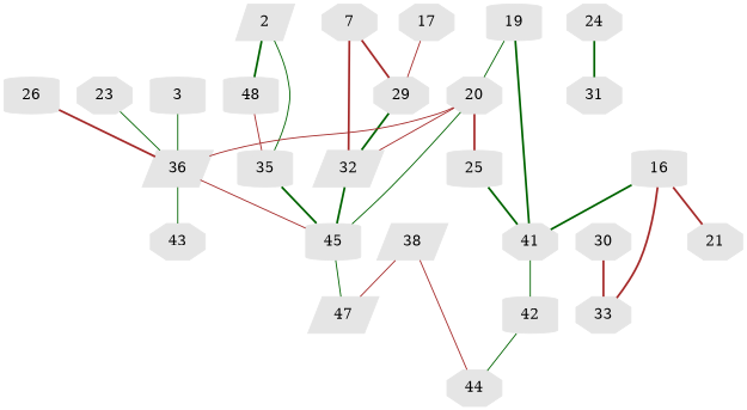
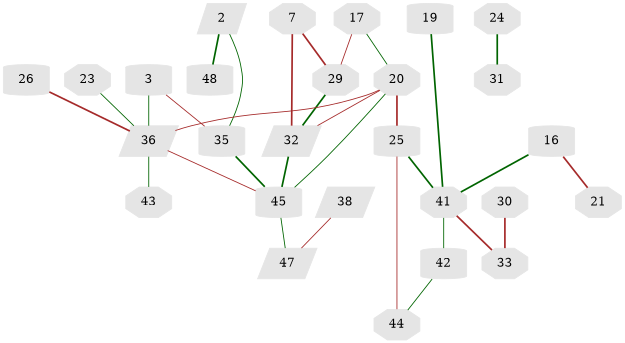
  graph {
    node [color=gray90 shape=octagon style=filled]
    edge [color=darkgreen style=solid weight=1.0]
    2 [shape=parallelogram]
    35 [shape=cylinder]
    48 [shape=cylinder]
    45 [shape=cylinder]
    3 [shape=cylinder]
    36 [shape=parallelogram]
    7
    29
    32 [shape=parallelogram]
    16 [shape=cylinder]
    21
    33
    41
    42 [shape=cylinder]
    17
    19 [shape=cylinder]
    20
    25 [shape=cylinder]
    44
    43
    47 [shape=parallelogram]
    23
    24
    31
    26 [shape=cylinder]
    30
    38 [shape=parallelogram]
    2 -- 35
    2 -- 48 [style=bold]
    35 -- 45 [style=bold]
    45 -- 47
-   48 -- 35 [color=brown]
+   3 -- 35 [color=brown]
    3 -- 36
    36 -- 45 [color=brown]
    36 -- 43
    7 -- 29 [color=brown style=bold]
    7 -- 32 [color=brown style=bold]
    29 -- 32 [style=bold]
    32 -- 45 [style=bold weight=2.0]
    16 -- 21 [color=brown style=bold]
-   16 -- 33 [color=brown style=bold]
+   41 -- 33 [color=brown style=bold]
    16 -- 41 [style=bold]
    41 -- 42
    42 -- 44
    17 -- 29 [color=brown]
    19 -- 41 [style=bold]
-   19 -- 20
+   17 -- 20
    20 -- 45
    20 -- 36 [color=brown]
    20 -- 32 [color=brown weight=2.0]
    20 -- 25 [color=brown style=bold]
    25 -- 41 [style=bold]
-   38 -- 44 [color=brown]
+   25 -- 44 [color=brown]
    23 -- 36
    24 -- 31 [style=bold]
    26 -- 36 [color=brown style=bold]
    30 -- 33 [color=brown style=bold]
    38 -- 47 [color=brown]
  }
